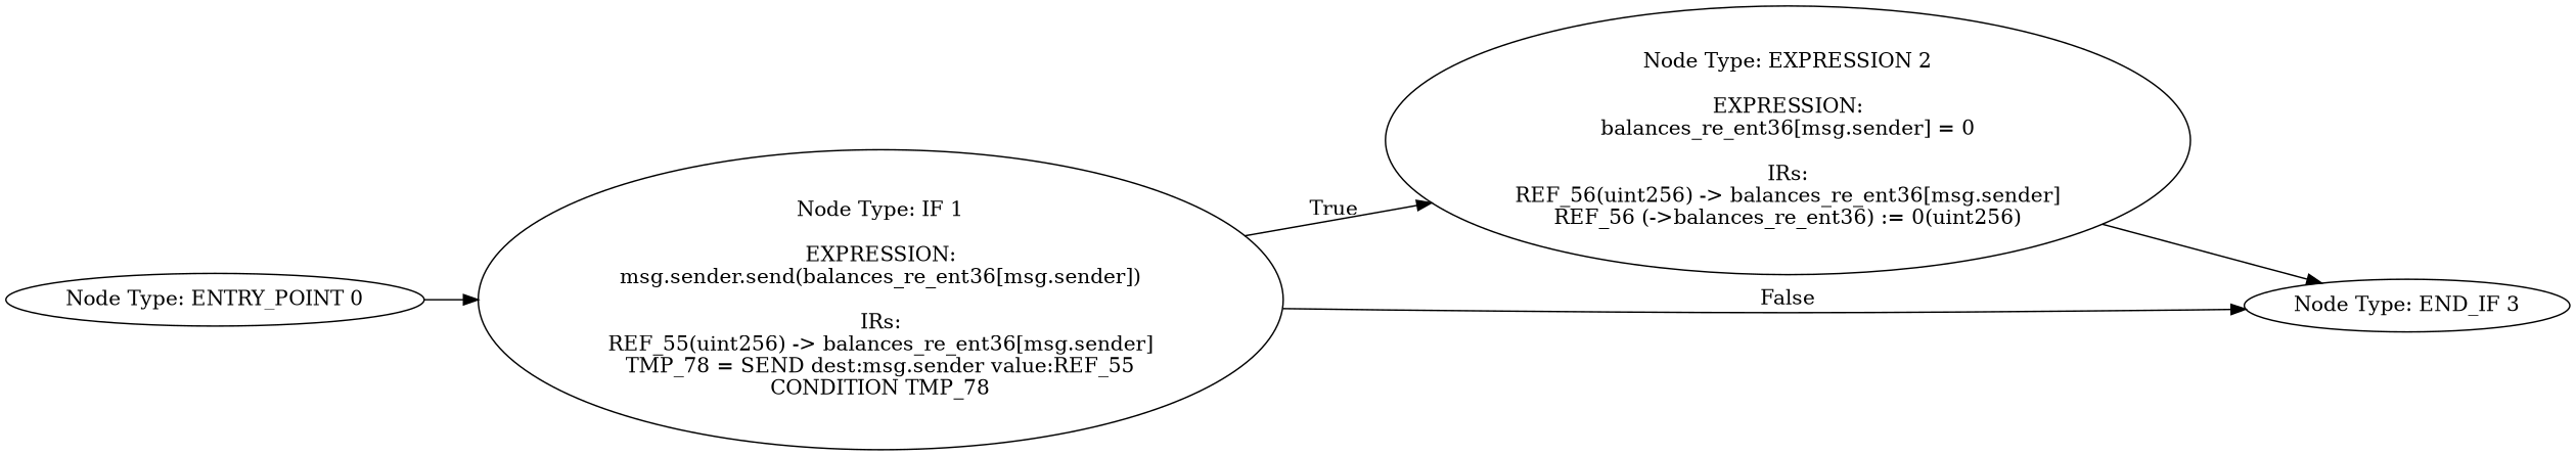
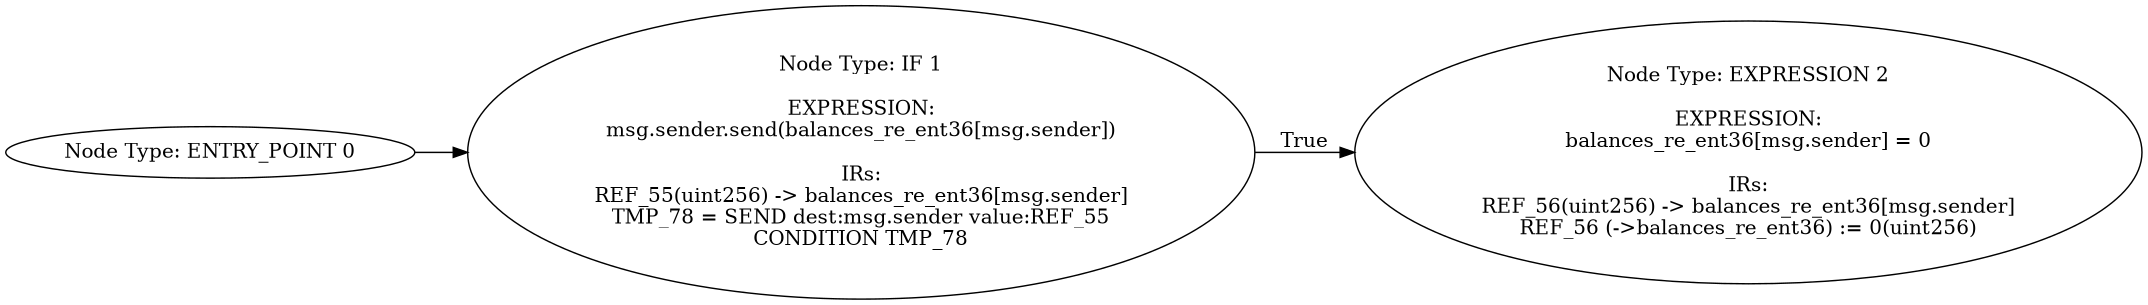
  digraph {
    rankdir=LR
    n1 [label="Node Type: ENTRY_POINT 0\n"]
    n2 [label="Node Type: IF 1\n\nEXPRESSION:\nmsg.sender.send(balances_re_ent36[msg.sender])\n\nIRs:\nREF_55(uint256) -> balances_re_ent36[msg.sender]\nTMP_78 = SEND dest:msg.sender value:REF_55\nCONDITION TMP_78"]
    n3 [label="Node Type: EXPRESSION 2\n\nEXPRESSION:\nbalances_re_ent36[msg.sender] = 0\n\nIRs:\nREF_56(uint256) -> balances_re_ent36[msg.sender]\nREF_56 (->balances_re_ent36) := 0(uint256)"]
-   n4 [label="Node Type: END_IF 3\n"]
    n1 -> n2
    n2 -> n3 [label=True]
-   n2 -> n4 [label=False]
-   n3 -> n4
  }
